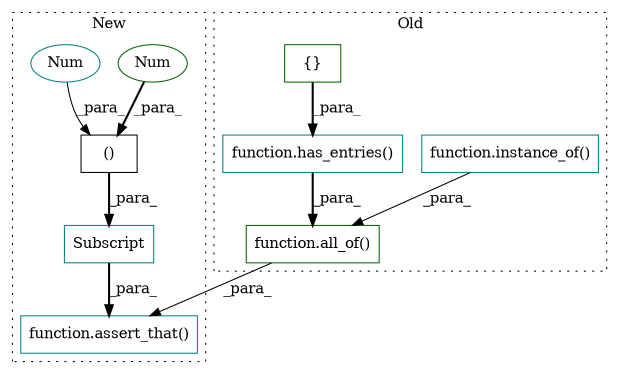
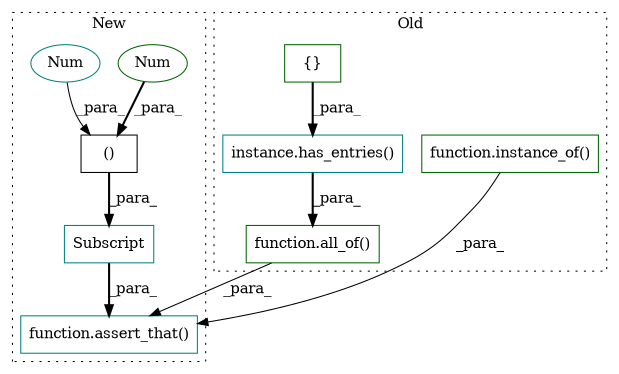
  digraph {
    node [a=75 color=teal l="12,1" shape=box]
    edge [style=bold]
-   n1 [label="function.has_entries()" s="3100,3134"]
+   n1 [label="instance.has_entries()" s="3100,3134"]
    n2 [a=95 color=darkgreen l="1,1" label="{}" s="3112,3133"]
    n3 [color=darkgreen l="16,6" label="function.all_of()" s="3028,3136"]
-   n4 [label="function.instance_of()" s="3044,3067"]
+   n4 [color=darkgreen label="function.instance_of()" s="3044,3067"]
    n5 [a=54 color=black l=3 label="()" s=3329]
    n6 [a=63 l="23,0" label=Subscript s="3310,0"]
    n7 [a=76 color=darkgreen l=1 label=Num s=3328 shape=ellipse]
    n8 [a=76 l=1 label=Num s=3331 shape=ellipse]
    n9 [label="function.assert_that()" s="3298,3348"]
    subgraph cluster_1 {
      label=Old
      style=dotted
      n1
      n2
      n3
      n4
    }
    subgraph cluster_2 {
      label=New
      style=dotted
      n5
      n6
      n7
      n8
      n9
    }
    n1 -> n3 [label=_para_]
    n2 -> n1 [label=_para_]
    n3 -> n9 [label=_para_ style=solid]
-   n4 -> n3 [label=_para_ style=solid]
+   n4 -> n9 [label=_para_ style=solid]
    n5 -> n6 [label=_para_]
    n6 -> n9 [label=_para_]
    n7 -> n5 [label=_para_]
    n8 -> n5 [label=_para_ style=solid]
  }
